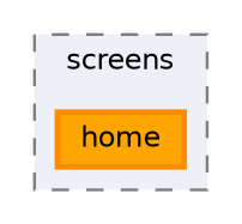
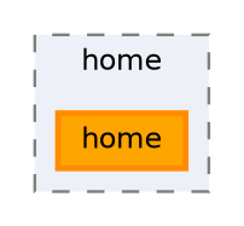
  digraph {
    compound=true
    n1 [color=darkorange fillcolor=orange fontname=Helvetica fontsize=10 height=0.2 label=home shape=box style="filled,bold" width=0.4]
    subgraph cluster_1 {
      bgcolor="#edf0f7"
      fontname=Helvetica
      fontsize=10
-     label=screens
+     label=home
      pencolor=grey50
      style="filled,dashed"
      n1
    }
  }
